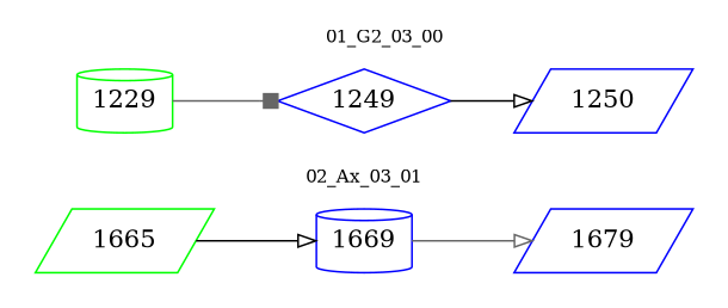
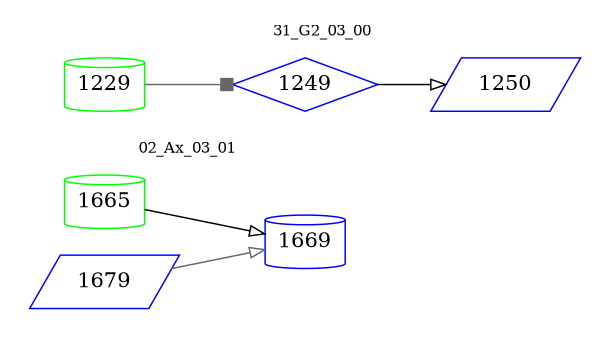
  digraph {
    rankdir=LR
    node [color=blue shape=parallelogram]
    edge [arrowhead=onormal color=black]
-   n1 [color=green label=1665]
+   n1 [color=green label=1665 shape=cylinder]
    n2 [label=1669 shape=cylinder]
    n3 [label=1679]
    n4 [color=green label=1229 shape=cylinder]
    n5 [label=1249 shape=diamond]
    n6 [label=1250]
    subgraph cluster_1 {
      color=white
      fontsize=10
      label="02_Ax_03_01"
      n1
      n2
      n3
    }
    subgraph cluster_2 {
      color=white
      fontsize=10
-     label="01_G2_03_00"
+     label="31_G2_03_00"
      n4
      n5
      n6
    }
    n1 -> n2
-   n2 -> n3 [color=gray40]
+   n3 -> n2 [color=gray40]
    n4 -> n5 [arrowhead=box color=gray40]
    n5 -> n6
  }
